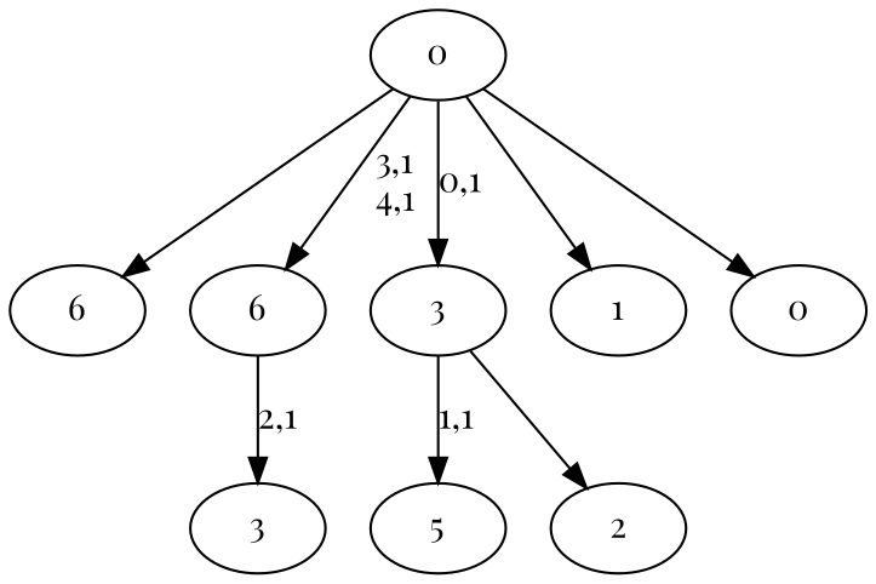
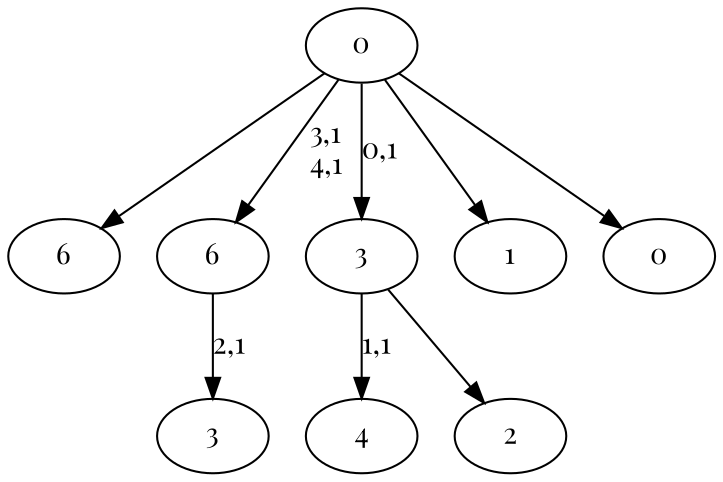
  digraph {
    fontname="Playfair Display"
    node [fontname="Playfair Display"]
    edge [fontname="Playfair Display"]
    n1 [label=6]
-   n2 [label=5]
+   n2 [label=4]
    n3 [label=3]
    6
    n5 [label=2]
    3
    n7 [label=1]
    n8 [label=0]
    0
    6 -> n3 [label="2,1"]
    3 -> n2 [label="1,1"]
    3 -> n5
    0 -> n1
    0 -> 6 [label="3,1\n4,1"]
    0 -> 3 [label="0,1"]
    0 -> n7
    0 -> n8
  }
